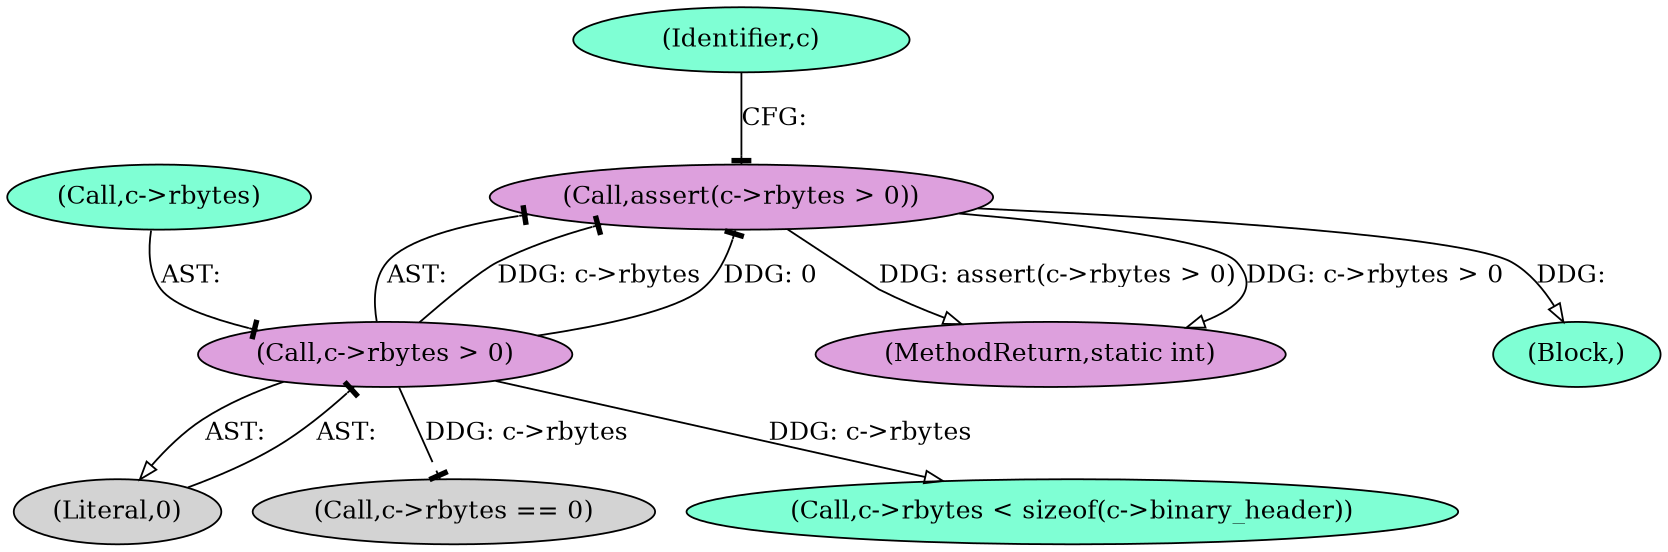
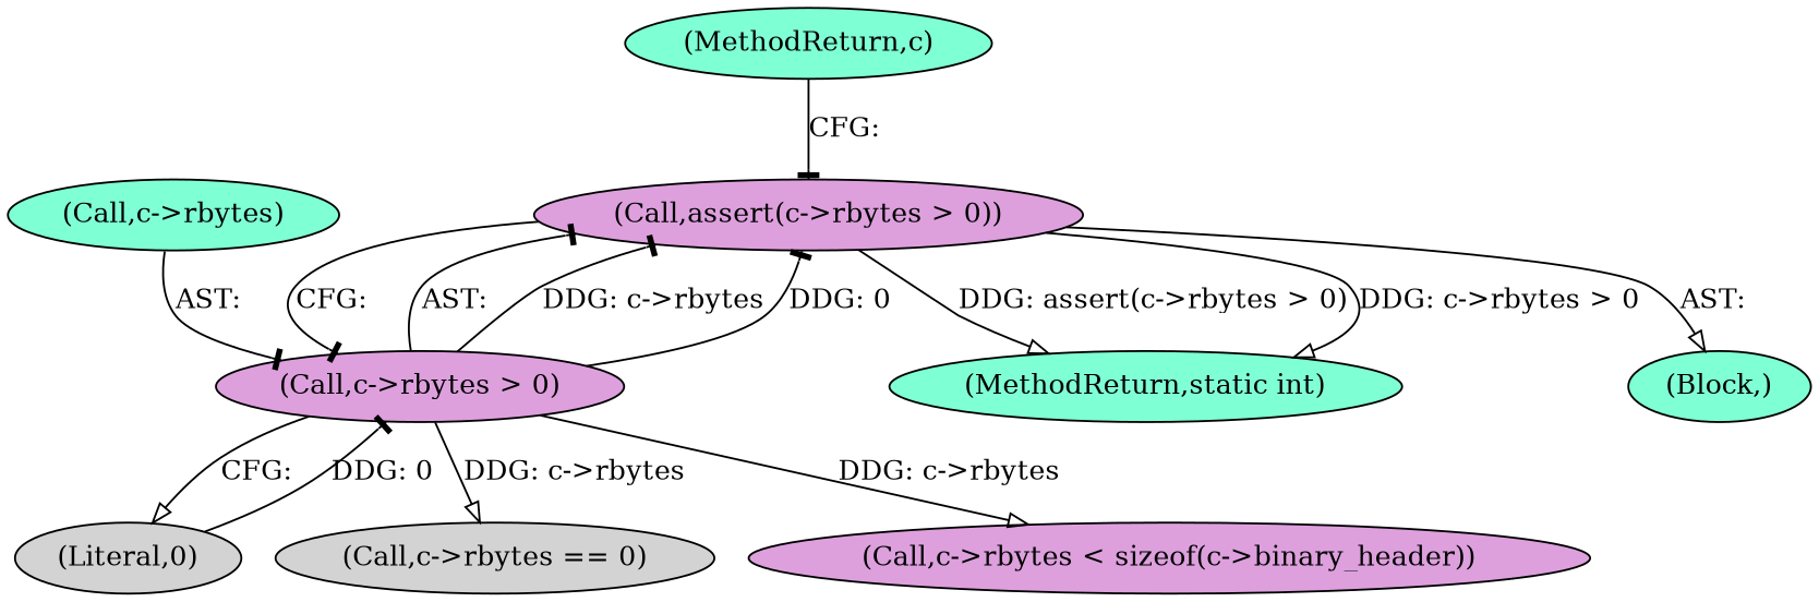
  digraph {
    node [fillcolor=plum style=filled]
    edge [arrowhead=tee]
    n1 [label="(Call,assert(c->rbytes > 0))"]
    n2 [label="(Call,c->rbytes > 0)"]
    n3 [fillcolor=aquamarine label="(Block,)"]
-   n4 [label="(MethodReturn,static int)"]
+   n4 [fillcolor=aquamarine label="(MethodReturn,static int)"]
    n5 [fillcolor=lightgrey label="(Literal,0)"]
    n6 [fillcolor=lightgrey label="(Call,c->rbytes == 0)"]
-   n7 [fillcolor=aquamarine label="(Call,c->rbytes < sizeof(c->binary_header))"]
-   n8 [fillcolor=aquamarine label="(Identifier,c)"]
+   n7 [label="(Call,c->rbytes < sizeof(c->binary_header))"]
+   n8 [fillcolor=aquamarine label="(MethodReturn,c)"]
    n9 [fillcolor=aquamarine label="(Call,c->rbytes)"]
-   n1 -> n3 [arrowhead=onormal label="DDG: "]
+   n1 -> n2 [label="CFG: "]
+   n1 -> n3 [arrowhead=onormal label="AST: "]
    n1 -> n4 [arrowhead=onormal label="DDG: assert(c->rbytes > 0)"]
    n1 -> n4 [arrowhead=onormal label="DDG: c->rbytes > 0"]
    n2 -> n1 [label="AST: "]
    n2 -> n1 [label="DDG: c->rbytes"]
    n2 -> n1 [label="DDG: 0"]
-   n2 -> n5 [arrowhead=onormal label="AST: "]
-   n2 -> n6 [label="DDG: c->rbytes"]
+   n2 -> n5 [arrowhead=onormal label="CFG: "]
+   n2 -> n6 [arrowhead=onormal label="DDG: c->rbytes"]
    n2 -> n7 [arrowhead=onormal label="DDG: c->rbytes"]
-   n5 -> n2 [label="AST: "]
+   n5 -> n2 [label="DDG: 0"]
    n8 -> n1 [label="CFG: "]
    n9 -> n2 [label="AST: "]
  }
